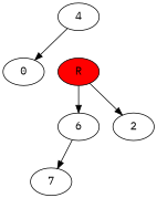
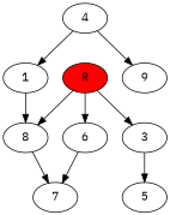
  digraph {
    fontname="IBM Plex Mono"
    node [fontname="IBM Plex Mono"]
    edge [fontname="IBM Plex Mono"]
-   1 [label=0]
+   1
+   8
    7
-   3 [label=2]
+   3
+   5
    4
+   9
    6
    R [fillcolor="#ff0000" style=filled]
+   1 -> 8
+   8 -> 7
+   3 -> 5
    4 -> 1
+   4 -> 9
    6 -> 7
+   R -> 8
    R -> 3
    R -> 6
  }
